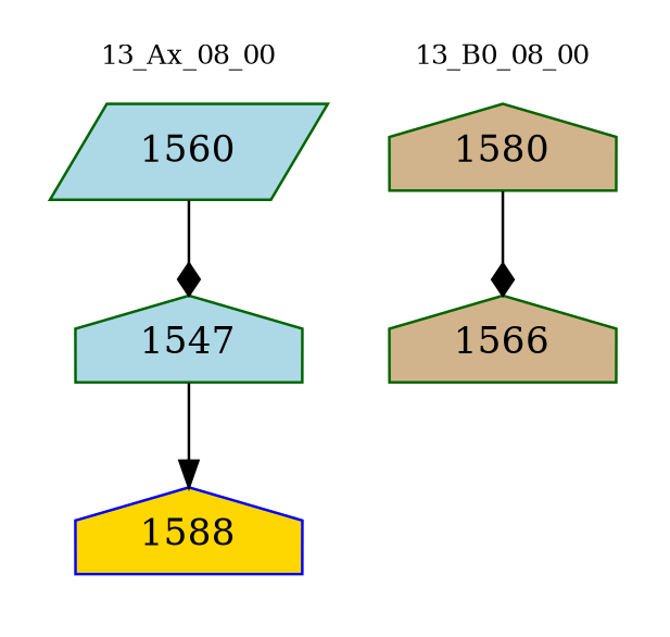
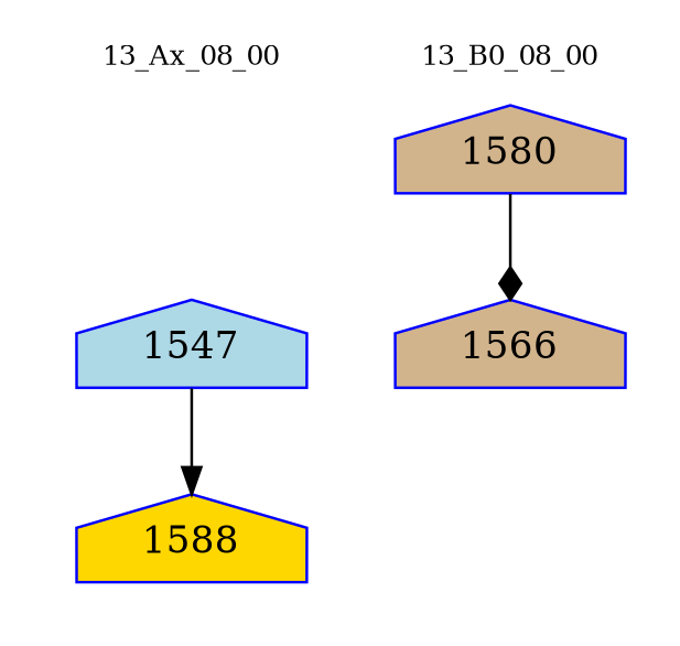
  digraph {
    node [color=blue fillcolor=lightblue shape=house style=filled]
    edge [arrowhead=diamond color=black]
-   n1 [color=darkgreen label=1560 shape=parallelogram]
-   n2 [color=darkgreen label=1547]
+   n2 [label=1547]
    n3 [fillcolor=gold label=1588]
-   n4 [color=darkgreen fillcolor=tan label=1580]
-   n5 [color=darkgreen fillcolor=tan label=1566]
+   n4 [fillcolor=tan label=1580]
+   n5 [fillcolor=tan label=1566]
    subgraph cluster_1 {
      color=white
      fontsize=10
      label="13_Ax_08_00"
-     n1
      n2
      n3
    }
    subgraph cluster_2 {
      color=white
      fontsize=10
      label="13_B0_08_00"
      n4
      n5
    }
-   n1 -> n2
    n2 -> n3 [arrowhead=normal]
    n4 -> n5
  }
